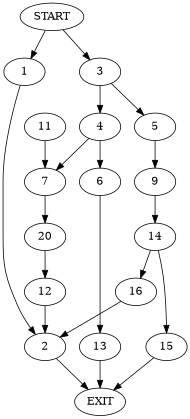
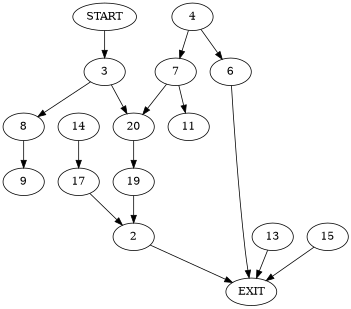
  digraph {
    n1 [label=START]
-   1
    3
    2
    4
-   5
+   5 [label=8]
    n7 [label=EXIT]
    6
    7
    9
    n11 [label=20]
    11
    14
-   12
+   12 [label=19]
    13
    15
-   16
-   n1 -> 1
+   16 [label=17]
    n1 -> 3
-   1 -> 2
-   3 -> 4
+   3 -> n11
    3 -> 5
    2 -> n7
    4 -> 6
    4 -> 7
    5 -> 9
-   6 -> 13
+   6 -> n7
    7 -> n11
-   11 -> 7
-   9 -> 14
+   7 -> 11
    n11 -> 12
-   14 -> 15
    14 -> 16
    12 -> 2
    13 -> n7
    15 -> n7
    16 -> 2
  }
